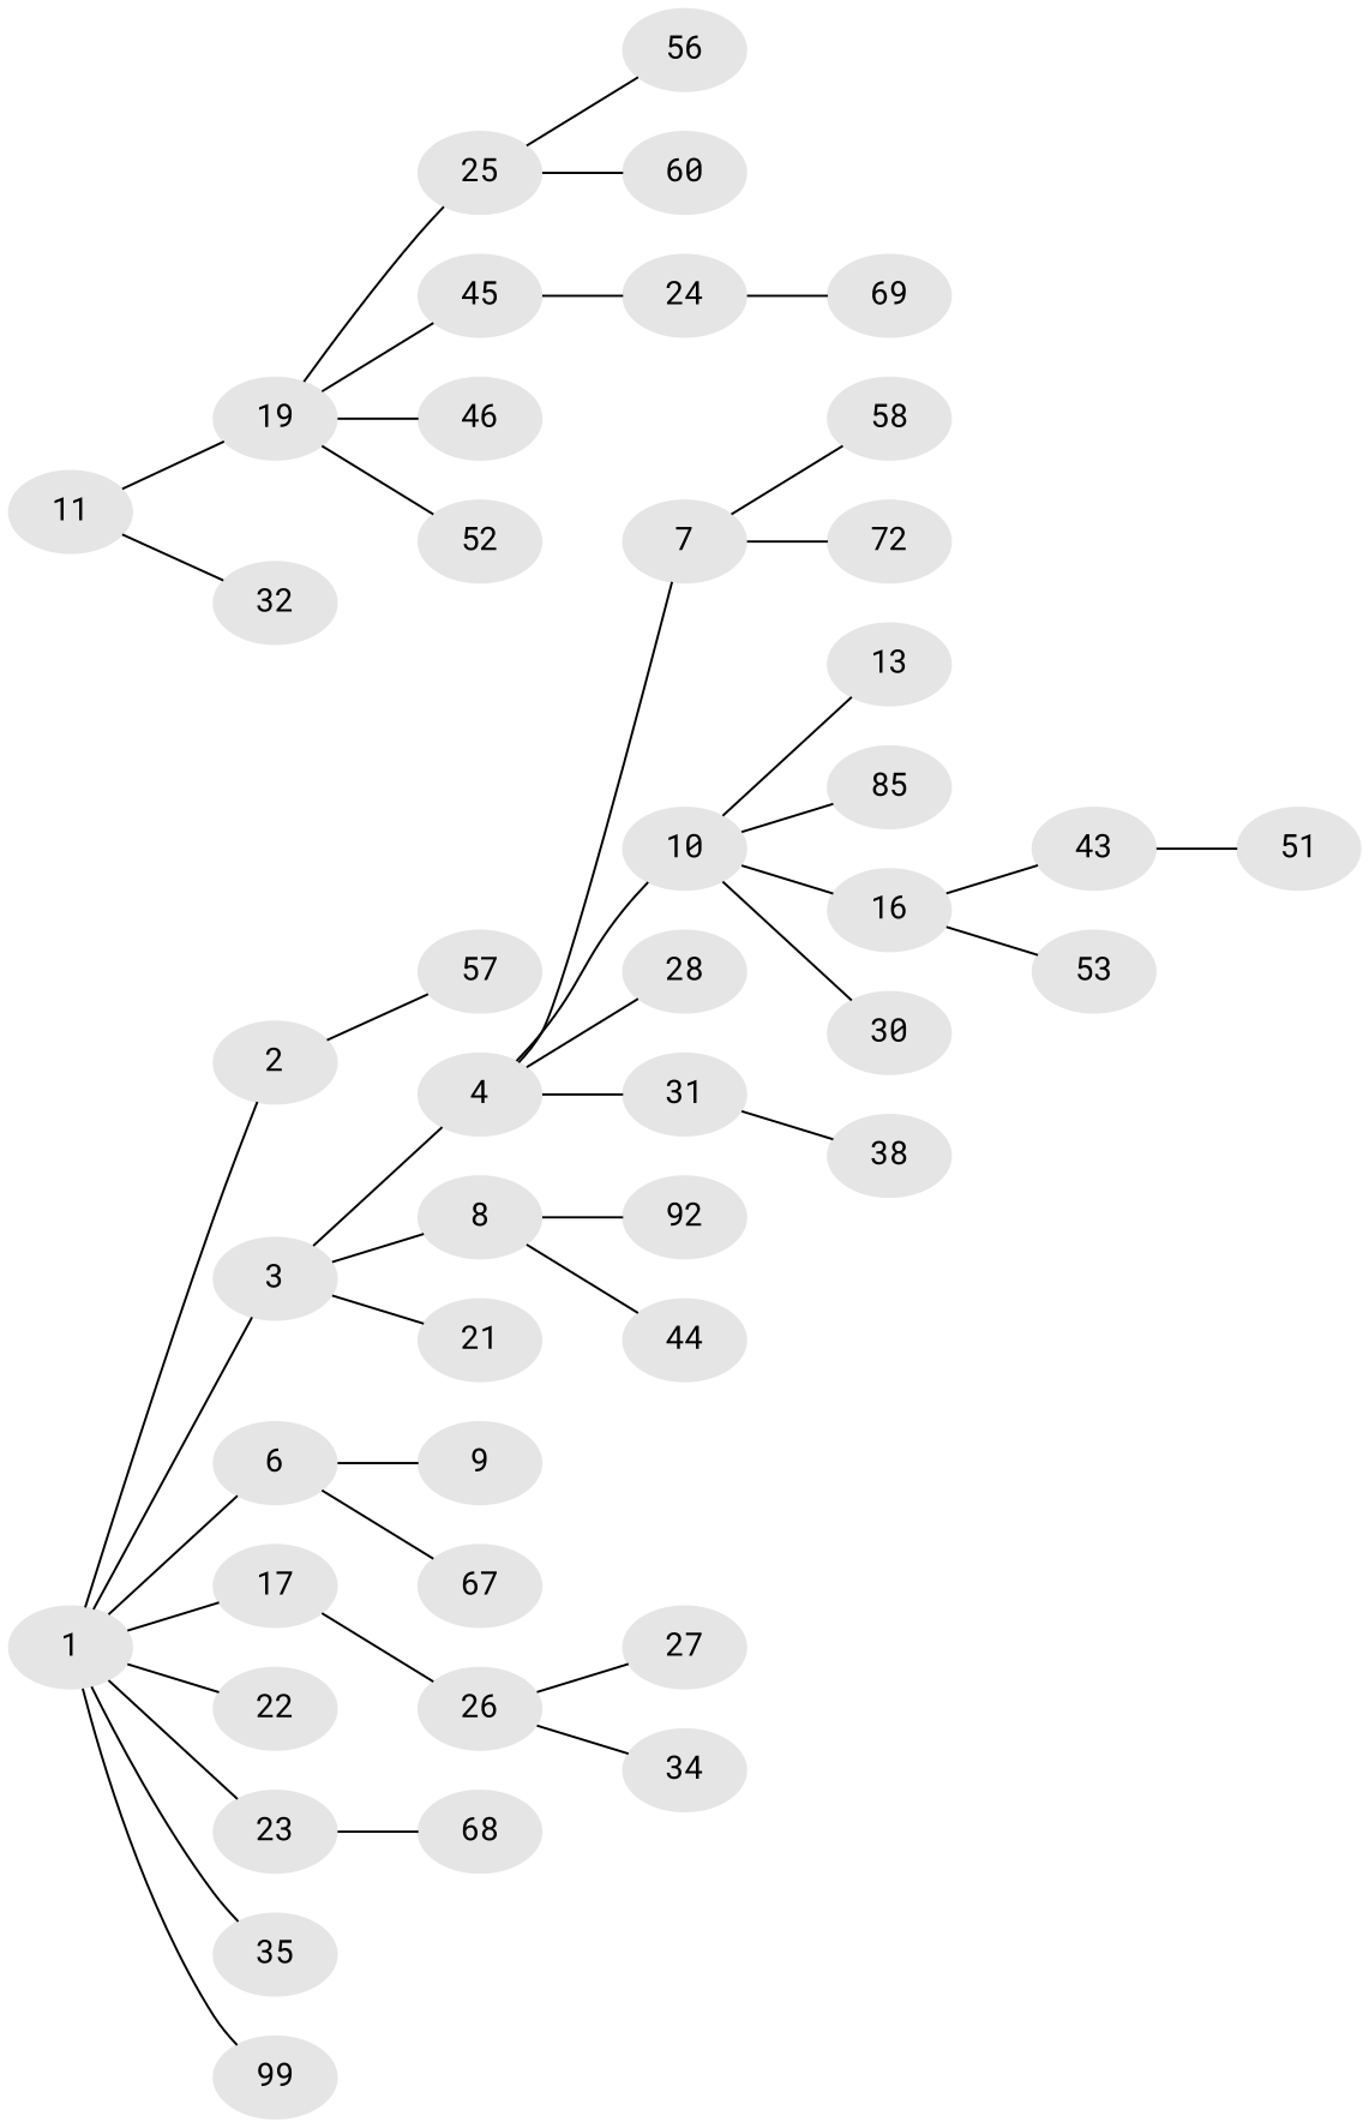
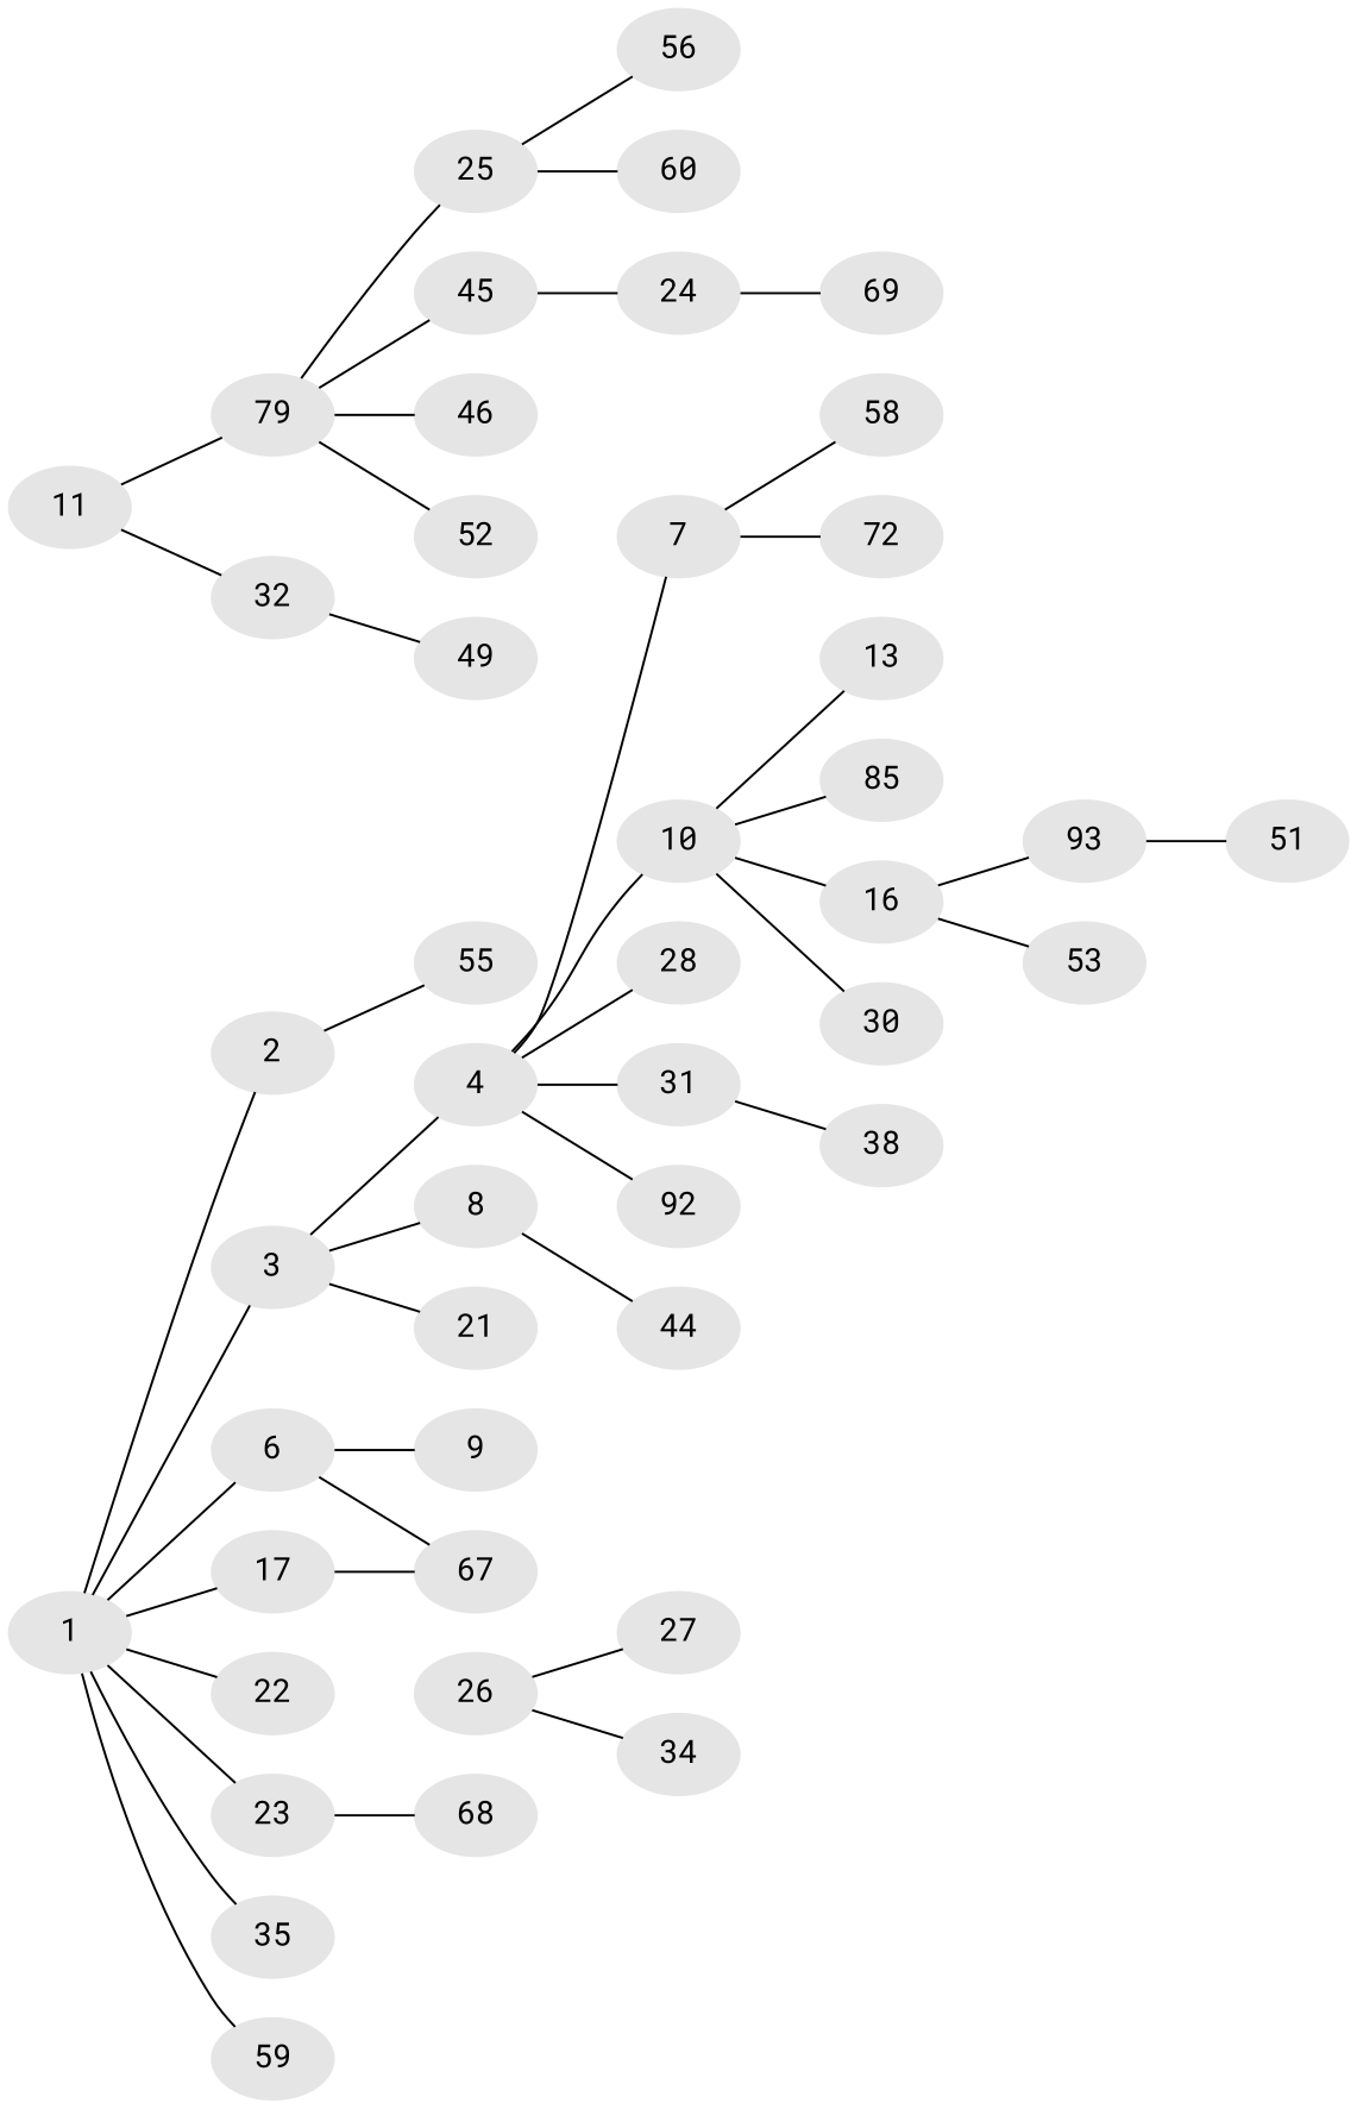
  graph {
    fontname="Roboto Mono"
    rankdir=LR
    node [color=gray90 fontname="Roboto Mono" style=filled]
    edge [fontname="Roboto Mono"]
    1 [super="+18"]
    2
    3 [super="+5"]
    6 [super="+20"]
    17
    22
    23
    35
-   59 [label=99]
-   55 [label=57]
+   59
+   55
    4 [super="+50"]
    8 [super="+14"]
    21 [super="+36"]
    9 [super="+66"]
    67
    26 [super="+30"]
    68
    7 [super="+29"]
    10
    28
    31 [super="+39"]
    44
    n23 [label=92]
    58
    72
    13
    n27 [label=85]
    16 [super="+47"]
    n29 [label=30 super="+41"]
    11 [super="+12"]
-   19 [super="+48"]
+   19 [super="+48" label=79]
    32 [super="+40"]
    38 [super="+70"]
-   43
+   43 [label=93]
    53
    51
    25
    45
    46
    52 [super="+73"]
+   49 [super="+57"]
    27 [super="+65"]
    34
    24 [super="+71"]
    69
    56
    60
    1 -- 2
    1 -- 3
    1 -- 6
    1 -- 17
    1 -- 22
    1 -- 23
    1 -- 35
    1 -- 59
    2 -- 55
    3 -- 4
    3 -- 8
    3 -- 21
    6 -- 9
    6 -- 67
-   17 -- 26
+   17 -- 67
    23 -- 68
    4 -- 7
    4 -- 10
    4 -- 28
    4 -- 31
    8 -- 44
-   8 -- n23
+   4 -- n23
    26 -- 27
    26 -- 34
    7 -- 58
    7 -- 72
    10 -- 13
    10 -- n27
    10 -- 16
    10 -- n29
    31 -- 38
    16 -- 43
    16 -- 53
    11 -- 19
    11 -- 32
    19 -- 25
    19 -- 45
    19 -- 46
    19 -- 52
+   32 -- 49
    43 -- 51
    25 -- 56
    25 -- 60
    45 -- 24
    24 -- 69
  }
